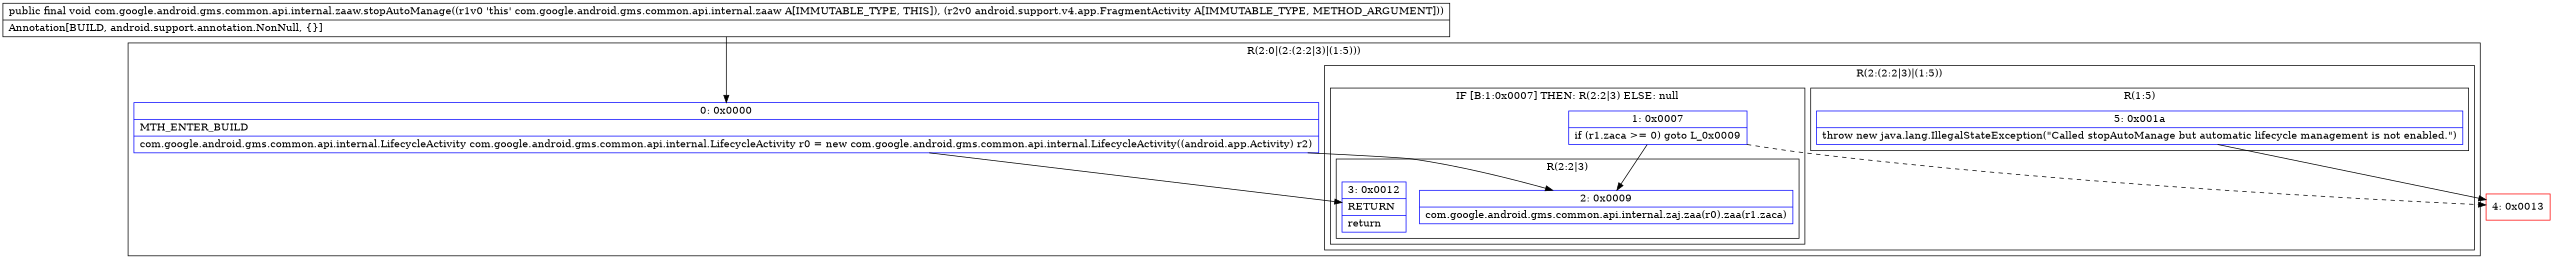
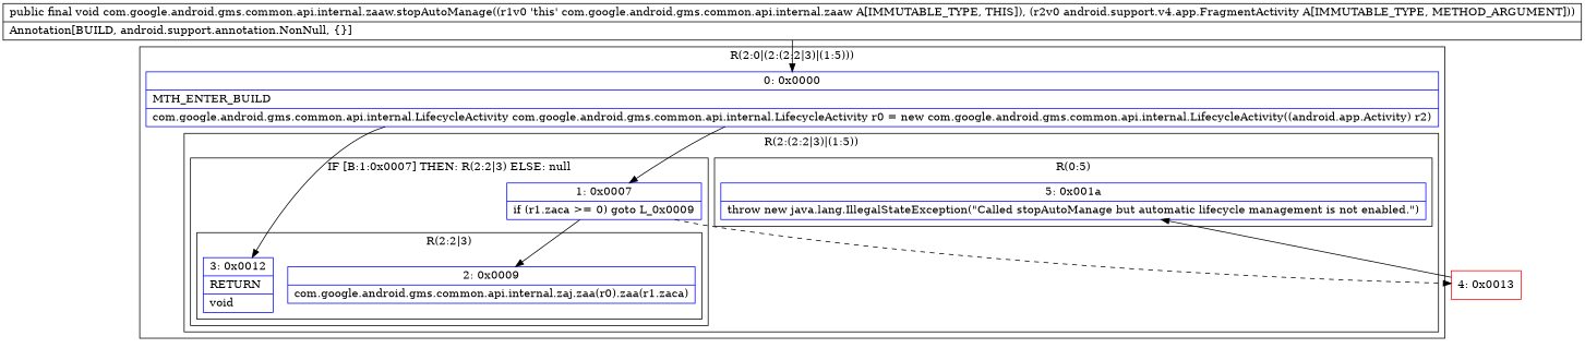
  digraph {
    node [color=blue shape=record]
    n1 [label="{2\:\ 0x0009|com.google.android.gms.common.api.internal.zaj.zaa(r0).zaa(r1.zaca)\l}"]
-   n2 [label="{3\:\ 0x0012|RETURN\l|return\l}"]
+   n2 [label="{3\:\ 0x0012|RETURN\l|void\l}"]
    n3 [label="{1\:\ 0x0007|if (r1.zaca \>= 0) goto L_0x0009\l}"]
    n4 [label="{5\:\ 0x001a|throw new java.lang.IllegalStateException(\"Called stopAutoManage but automatic lifecycle management is not enabled.\")\l}"]
    n5 [label="{0\:\ 0x0000|MTH_ENTER_BUILD\l|com.google.android.gms.common.api.internal.LifecycleActivity com.google.android.gms.common.api.internal.LifecycleActivity r0 = new com.google.android.gms.common.api.internal.LifecycleActivity((android.app.Activity) r2)\l}"]
    n6 [color=red label="{4\:\ 0x0013}"]
    n7 [label="{public final void com.google.android.gms.common.api.internal.zaaw.stopAutoManage((r1v0 'this' com.google.android.gms.common.api.internal.zaaw A[IMMUTABLE_TYPE, THIS]), (r2v0 android.support.v4.app.FragmentActivity A[IMMUTABLE_TYPE, METHOD_ARGUMENT]))  | Annotation[BUILD, android.support.annotation.NonNull, \{\}]\l}" color=""]
    subgraph cluster_1 {
      label="R(2:0|(2:(2:2|3)|(1:5)))"
      n5
      subgraph cluster_2 {
        label="R(2:(2:2|3)|(1:5))"
        subgraph cluster_3 {
          label="IF [B:1:0x0007] THEN: R(2:2|3) ELSE: null"
          n3
          subgraph cluster_4 {
            label="R(2:2|3)"
            n1
            n2
          }
        }
        subgraph cluster_5 {
-         label="R(1:5)"
+         label="R(0:5)"
          n4
        }
      }
    }
    n3 -> n1
    n3 -> n6 [style=dashed]
    n5 -> n2
-   n5 -> n1
-   n4 -> n6
+   n5 -> n3
+   n6 -> n4
    n7 -> n5
  }
